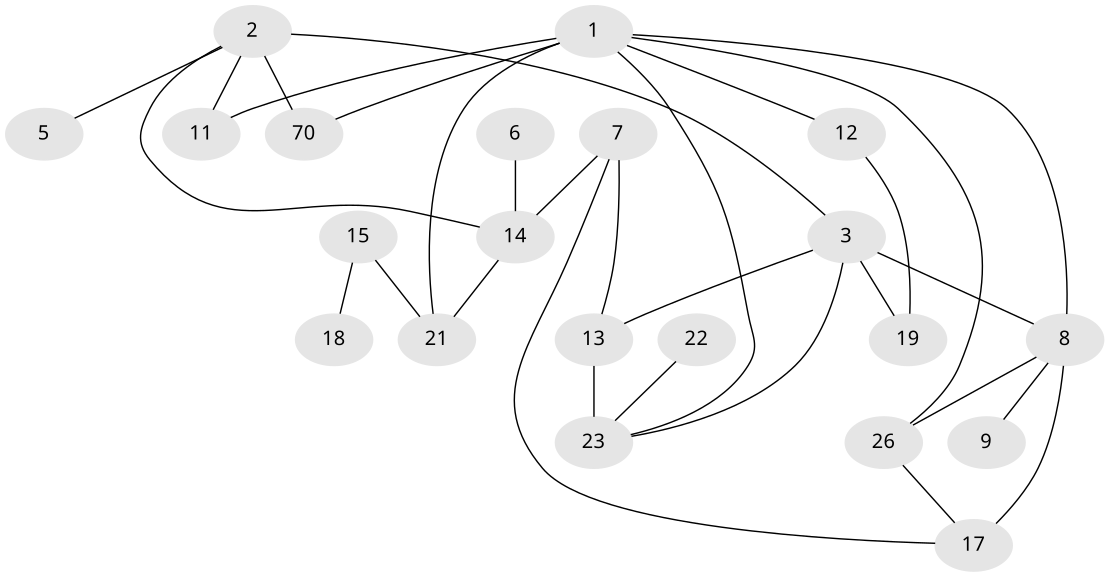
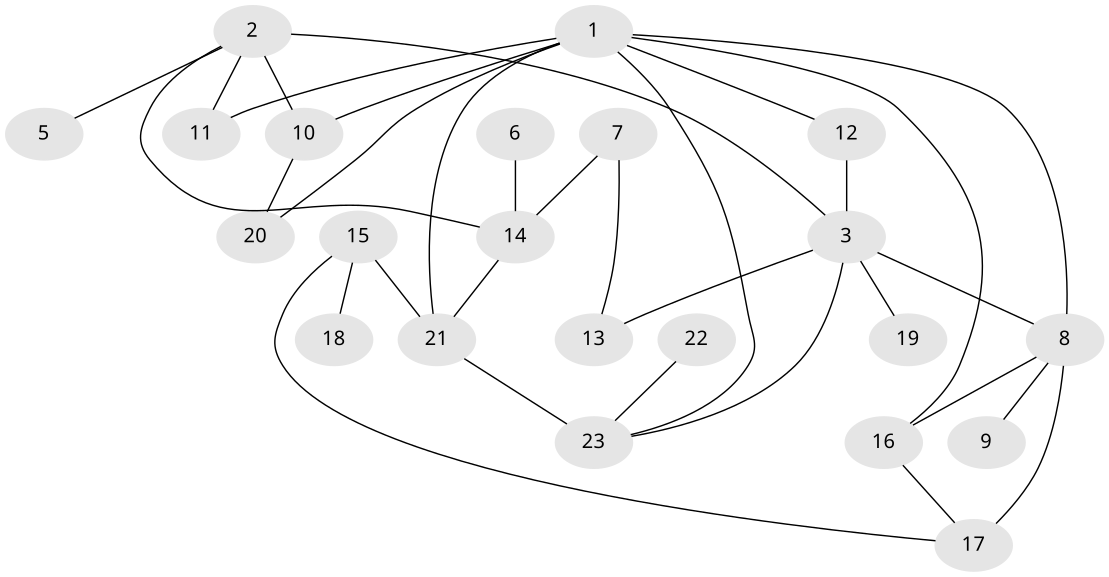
  graph {
    fontname="Noto Sans"
    node [color=gray90 fontname="Noto Sans" style=filled]
    edge [fontname="Noto Sans" weight=1.0]
    1
    8
-   10 [label=70]
+   10
    11
    12
-   16 [label=26]
+   16
+   20
    21
    23
    9
    17
    19
    2
    3
    5
    14
    13
    6
    7
    15
    18
    22
    1 -- 8
    1 -- 10
    1 -- 11
    1 -- 12
    1 -- 16
+   1 -- 20
    1 -- 21
    1 -- 23
    8 -- 16
    8 -- 9
    8 -- 17 [weight=3.0]
-   12 -- 19
+   10 -- 20
+   12 -- 3
    16 -- 17
-   13 -- 23 [weight=2.0]
+   21 -- 23 [weight=2.0]
    2 -- 10 [weight=2.0]
    2 -- 11
    2 -- 3
    2 -- 5
    2 -- 14
    3 -- 8
    3 -- 23
    3 -- 19
    3 -- 13
    14 -- 21
    6 -- 14
-   7 -- 17
+   15 -- 17
    7 -- 14
    7 -- 13
    15 -- 21 [weight=2.0]
    15 -- 18
    22 -- 23
  }
